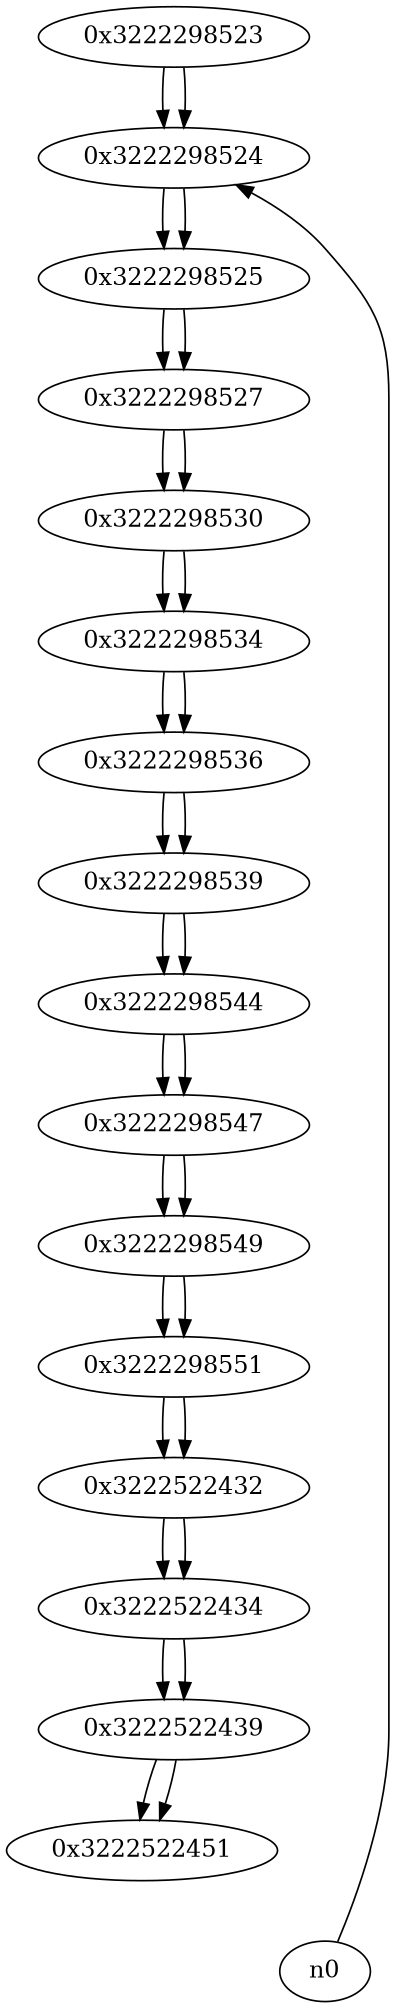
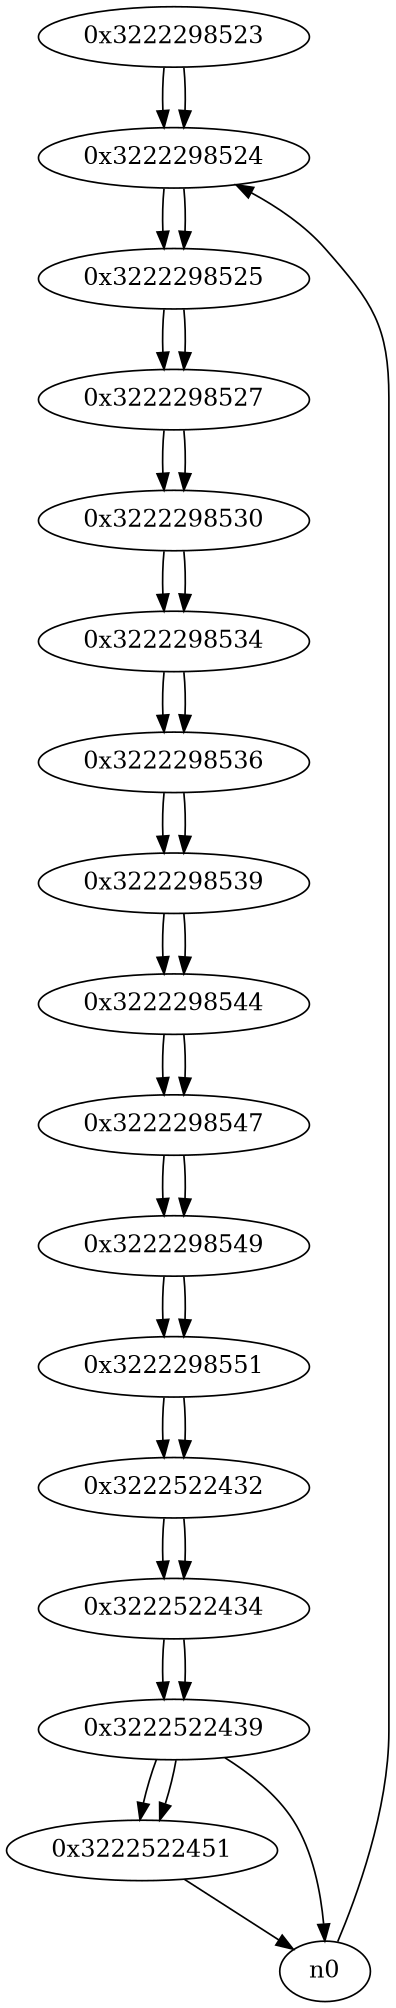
  digraph {
    fontname="DejaVu Serif"
    node [fontname="DejaVu Serif"]
    edge [fontname="DejaVu Serif"]
    n1 [label="0x3222298523"]
    n2 [label="0x3222298524"]
    n3 [label="0x3222298525"]
    n4 [label="0x3222298527"]
    n5 [label="0x3222298530"]
    n6 [label="0x3222298534"]
    n7 [label="0x3222298536"]
    n8 [label="0x3222298539"]
    n9 [label="0x3222298544"]
    n10 [label="0x3222298547"]
    n11 [label="0x3222298549"]
    n12 [label="0x3222298551"]
    n13 [label="0x3222522432"]
    n14 [label="0x3222522434"]
    n15 [label="0x3222522439"]
    n16 [label="0x3222522451"]
    n0
    n1 -> n2
    n1 -> n2
    n2 -> n3
    n2 -> n3
    n3 -> n4
    n3 -> n4
    n4 -> n5
    n4 -> n5
    n5 -> n6
    n5 -> n6
    n6 -> n7
    n6 -> n7
    n7 -> n8
    n7 -> n8
    n8 -> n9
    n8 -> n9
    n9 -> n10
    n9 -> n10
    n10 -> n11
    n10 -> n11
    n11 -> n12
    n11 -> n12
    n12 -> n13
    n12 -> n13
    n13 -> n14
    n13 -> n14
    n14 -> n15
    n14 -> n15
    n15 -> n16
    n15 -> n16
+   n15 -> n0
+   n16 -> n0
    n0 -> n2
  }
